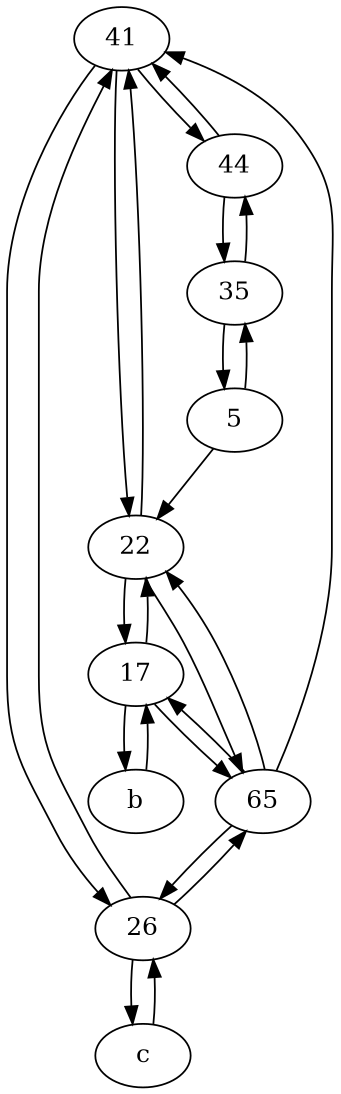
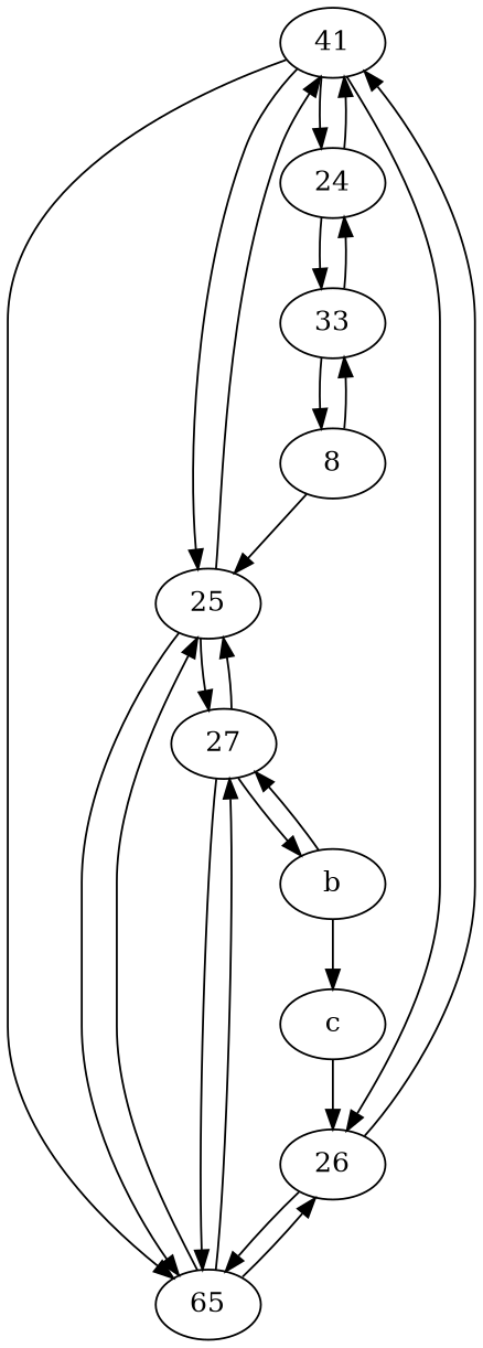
  digraph {
    41
-   22
-   44
+   22 [label=25]
+   44 [label=24]
    n4 [label=65]
    26
-   17
-   35
+   17 [label=27]
+   35 [label=33]
    c
-   8 [label=5]
+   8
    b
    41 -> 22
    41 -> 44
-   n4 -> 41
+   41 -> n4
    41 -> 26
    22 -> 41
    22 -> n4
    22 -> 17
    44 -> 41
    44 -> 35
    n4 -> 22
    n4 -> 26
    n4 -> 17
    26 -> 41
    26 -> n4
-   26 -> c
+   b -> c
    17 -> 22
    17 -> n4
    17 -> b
    35 -> 44
    35 -> 8
    c -> 26
    8 -> 22
    8 -> 35
    b -> 17
  }
